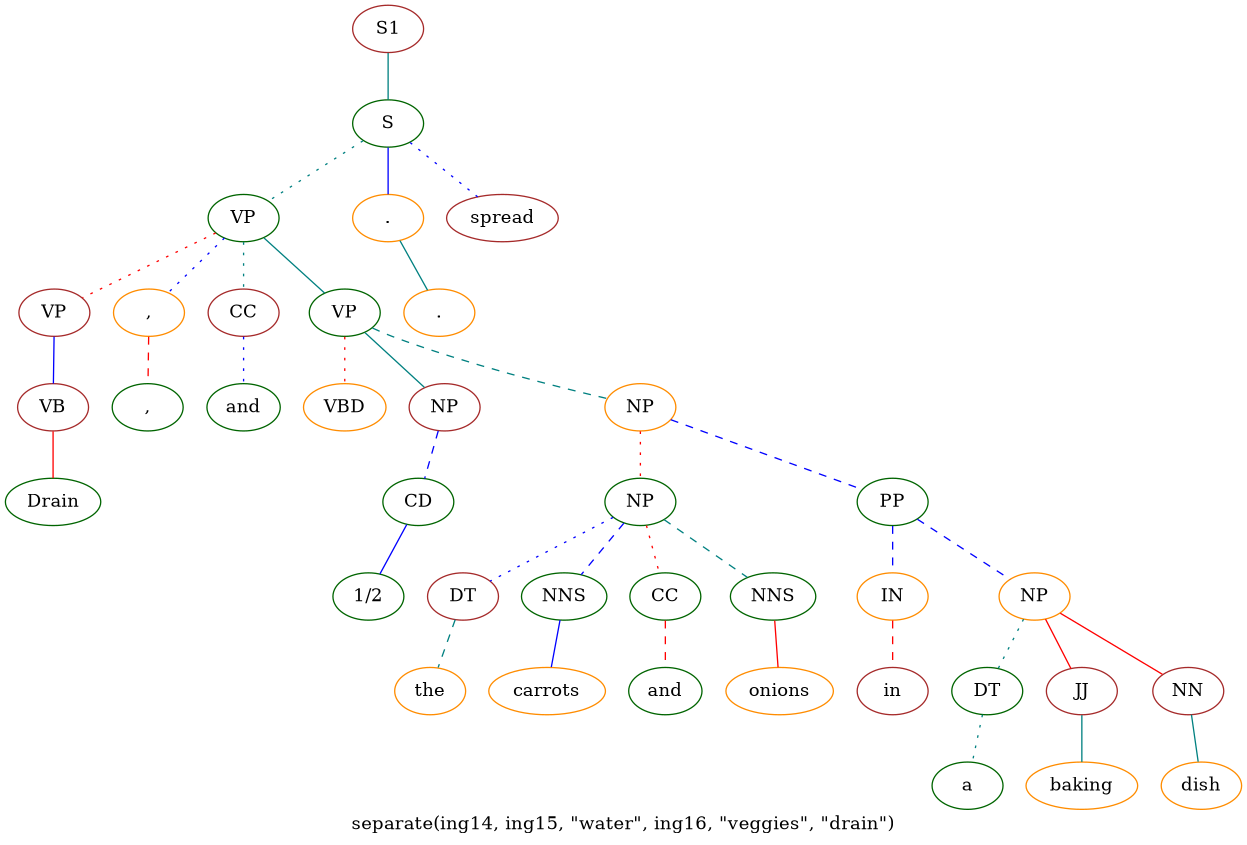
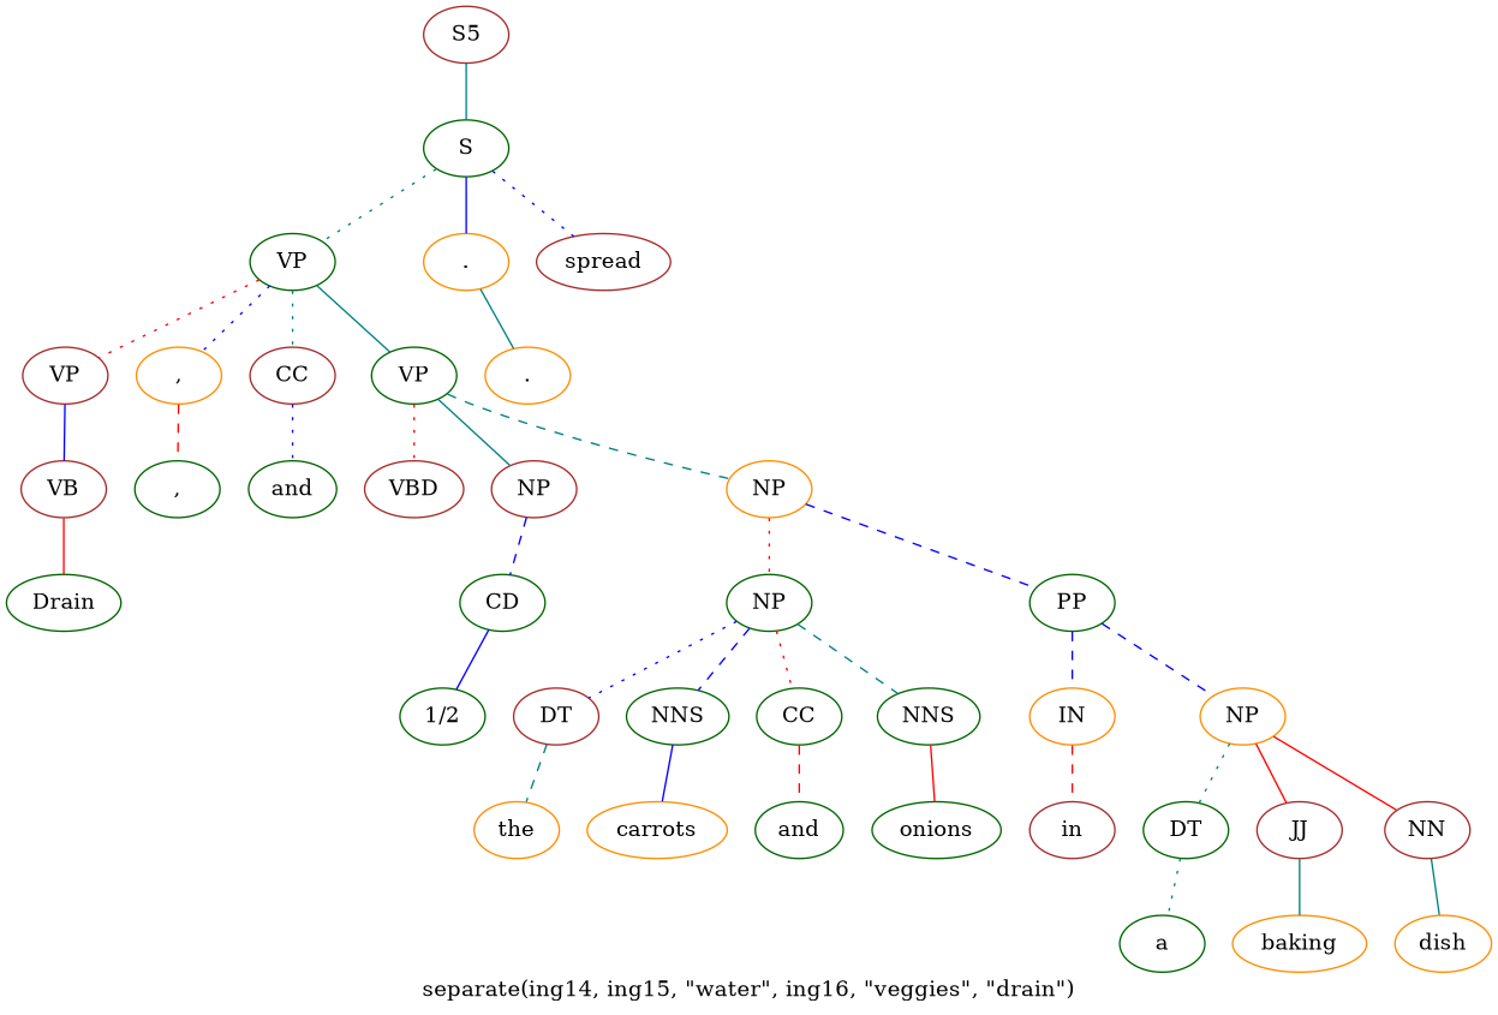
  graph {
    label="separate(ing14, ing15, \"water\", ing16, \"veggies\", \"drain\")"
    node [color=darkgreen]
    edge [color=teal style=solid]
-   n1 [color=brown label=S1]
+   n1 [color=brown label=S5]
    n2 [label=S]
    n3 [label=VP]
    n4 [color=darkorange label="."]
    n5 [color=brown label=spread]
    n6 [color=brown label=VP]
    n7 [color=darkorange label=","]
    n8 [color=brown label=CC]
    n9 [label=VP]
    n10 [color=darkorange label="."]
    n11 [color=brown label=VB]
    n12 [label=","]
    n13 [label=and]
-   n14 [color=darkorange label=VBD]
+   n14 [color=brown label=VBD]
    n15 [color=brown label=NP]
    n16 [color=darkorange label=NP]
    n17 [label=Drain]
    n18 [label=CD]
    n19 [label=NP]
    n20 [label=PP]
    n21 [label="1/2"]
    n22 [color=brown label=DT]
    n23 [label=NNS]
    n24 [label=CC]
    n25 [label=NNS]
    n26 [color=darkorange label=IN]
    n27 [color=darkorange label=NP]
    n28 [color=darkorange label=the]
    n29 [color=darkorange label=carrots]
    n30 [label=and]
-   n31 [color=darkorange label=onions]
+   n31 [label=onions]
    n32 [color=brown label=in]
    n33 [label=DT]
    n34 [color=brown label=JJ]
    n35 [color=brown label=NN]
    n36 [label=a]
    n37 [color=darkorange label=baking]
    n38 [color=darkorange label=dish]
    n1 -- n2
    n2 -- n3 [style=dotted]
    n2 -- n4 [color=blue]
    n2 -- n5 [color=blue style=dotted]
    n3 -- n6 [color=red style=dotted]
    n3 -- n7 [color=blue style=dotted]
    n3 -- n8 [style=dotted]
    n3 -- n9
    n4 -- n10
    n6 -- n11 [color=blue]
    n7 -- n12 [color=red style=dashed]
    n8 -- n13 [color=blue style=dotted]
    n9 -- n14 [color=red style=dotted]
    n9 -- n15
    n9 -- n16 [style=dashed]
    n11 -- n17 [color=red]
    n15 -- n18 [color=blue style=dashed]
    n16 -- n19 [color=red style=dotted]
    n16 -- n20 [color=blue style=dashed]
    n18 -- n21 [color=blue]
    n19 -- n22 [color=blue style=dotted]
    n19 -- n23 [color=blue style=dashed]
    n19 -- n24 [color=red style=dotted]
    n19 -- n25 [style=dashed]
    n20 -- n26 [color=blue style=dashed]
    n20 -- n27 [color=blue style=dashed]
    n22 -- n28 [style=dashed]
    n23 -- n29 [color=blue]
    n24 -- n30 [color=red style=dashed]
    n25 -- n31 [color=red]
    n26 -- n32 [color=red style=dashed]
    n27 -- n33 [style=dotted]
    n27 -- n34 [color=red]
    n27 -- n35 [color=red]
    n33 -- n36 [style=dotted]
    n34 -- n37
    n35 -- n38
  }
